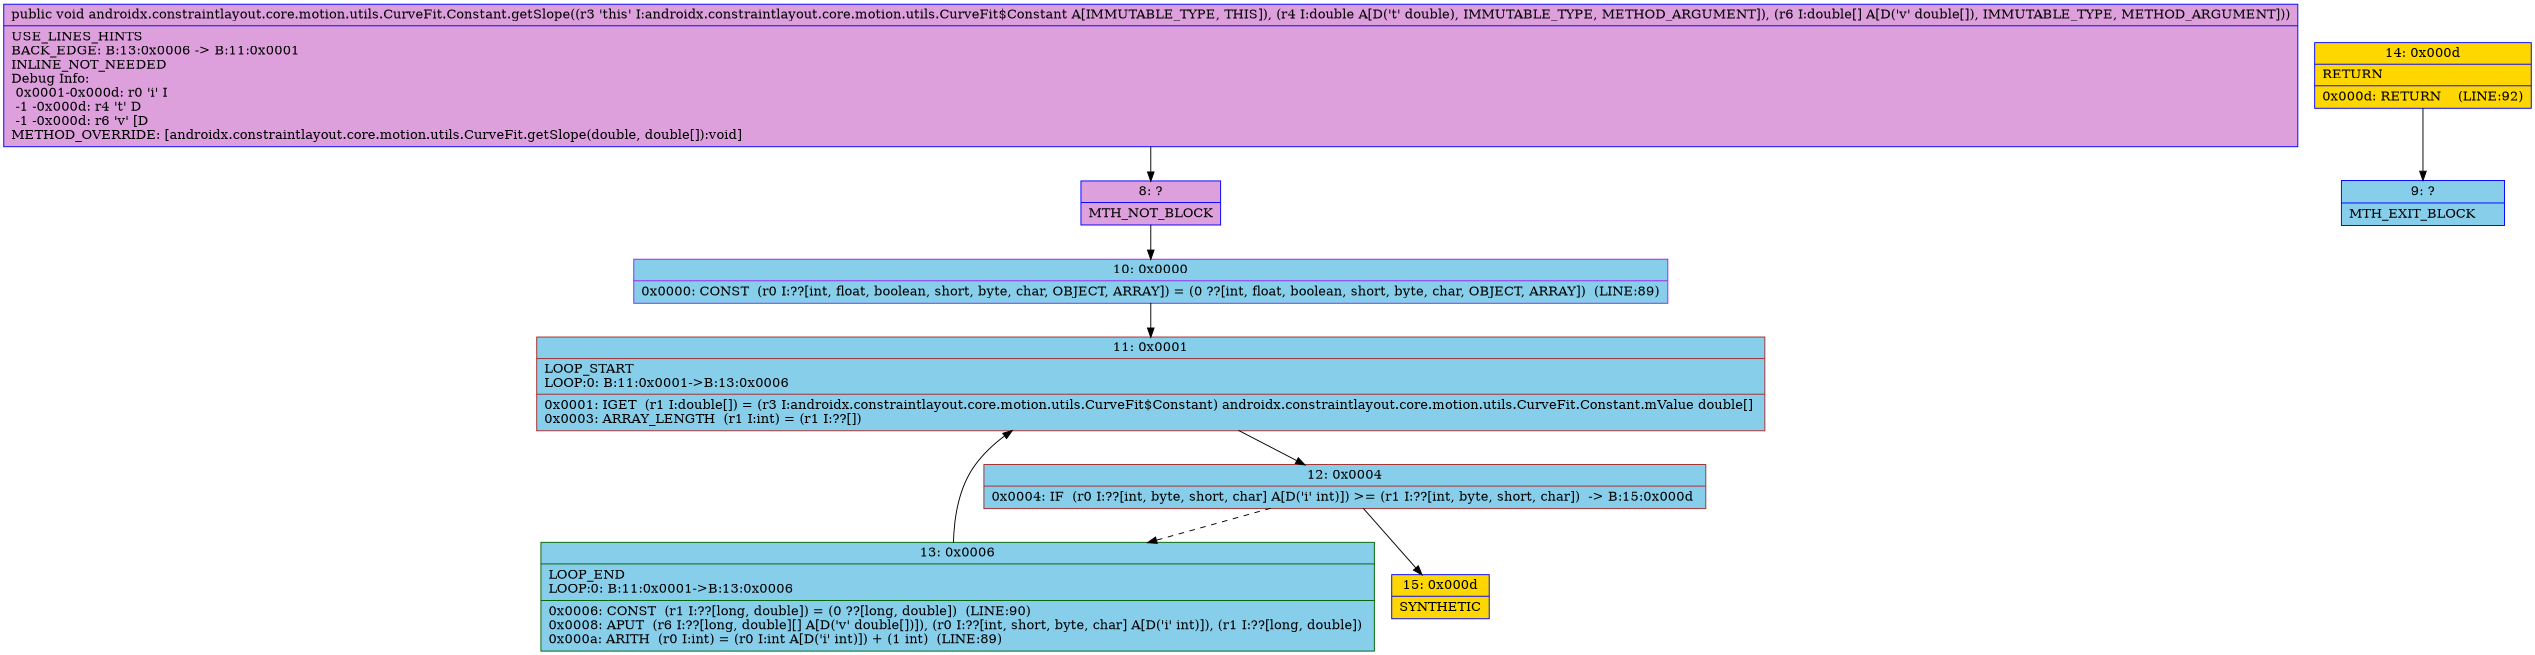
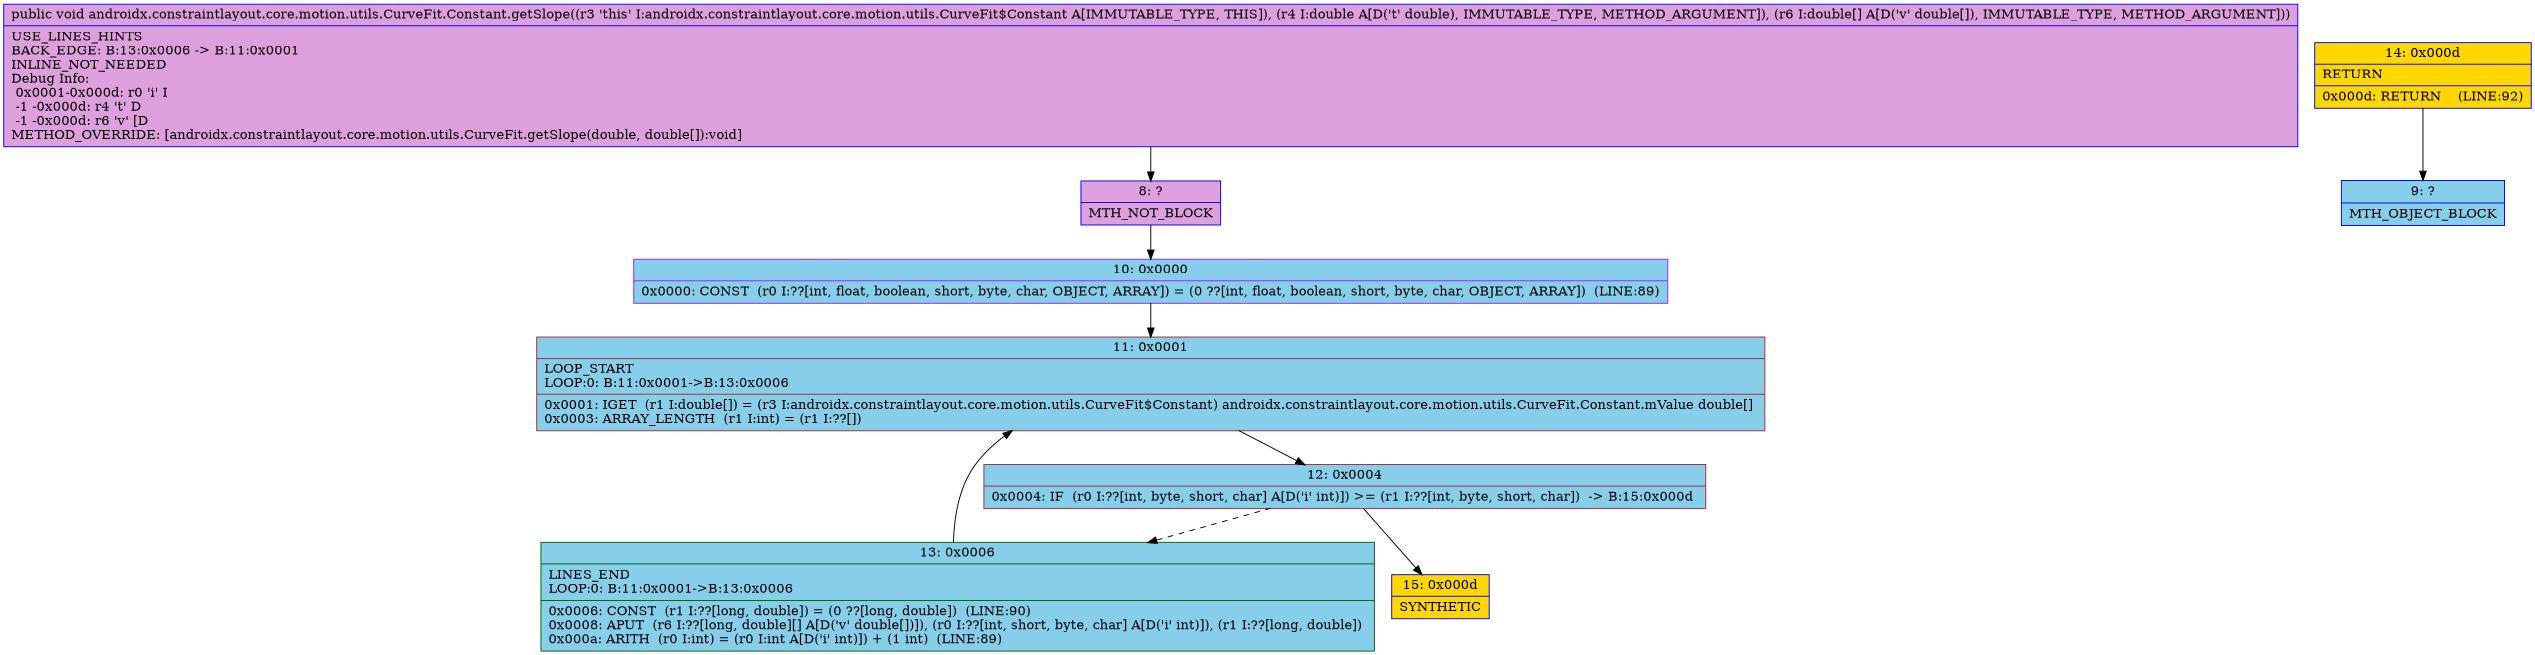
  digraph {
    node [color=blue fillcolor=skyblue shape=record style=filled]
    n1 [fillcolor=plum label="{8\:\ ?|MTH_NOT_BLOCK\l}"]
    n2 [color=purple label="{10\:\ 0x0000|0x0000: CONST  (r0 I:??[int, float, boolean, short, byte, char, OBJECT, ARRAY]) = (0 ??[int, float, boolean, short, byte, char, OBJECT, ARRAY])  (LINE:89)\l}"]
    n3 [color=brown label="{11\:\ 0x0001|LOOP_START\lLOOP:0: B:11:0x0001\-\>B:13:0x0006\l|0x0001: IGET  (r1 I:double[]) = (r3 I:androidx.constraintlayout.core.motion.utils.CurveFit$Constant) androidx.constraintlayout.core.motion.utils.CurveFit.Constant.mValue double[] \l0x0003: ARRAY_LENGTH  (r1 I:int) = (r1 I:??[]) \l}"]
    n4 [color=brown label="{12\:\ 0x0004|0x0004: IF  (r0 I:??[int, byte, short, char] A[D('i' int)]) \>= (r1 I:??[int, byte, short, char])  \-\> B:15:0x000d \l}"]
-   n5 [color=darkgreen label="{13\:\ 0x0006|LOOP_END\lLOOP:0: B:11:0x0001\-\>B:13:0x0006\l|0x0006: CONST  (r1 I:??[long, double]) = (0 ??[long, double])  (LINE:90)\l0x0008: APUT  (r6 I:??[long, double][] A[D('v' double[])]), (r0 I:??[int, short, byte, char] A[D('i' int)]), (r1 I:??[long, double]) \l0x000a: ARITH  (r0 I:int) = (r0 I:int A[D('i' int)]) + (1 int)  (LINE:89)\l}"]
+   n5 [color=darkgreen label="{13\:\ 0x0006|LINES_END\lLOOP:0: B:11:0x0001\-\>B:13:0x0006\l|0x0006: CONST  (r1 I:??[long, double]) = (0 ??[long, double])  (LINE:90)\l0x0008: APUT  (r6 I:??[long, double][] A[D('v' double[])]), (r0 I:??[int, short, byte, char] A[D('i' int)]), (r1 I:??[long, double]) \l0x000a: ARITH  (r0 I:int) = (r0 I:int A[D('i' int)]) + (1 int)  (LINE:89)\l}"]
    n6 [fillcolor=gold label="{15\:\ 0x000d|SYNTHETIC\l}"]
    n7 [fillcolor=gold label="{14\:\ 0x000d|RETURN\l|0x000d: RETURN    (LINE:92)\l}"]
-   n8 [label="{9\:\ ?|MTH_EXIT_BLOCK\l}"]
+   n8 [label="{9\:\ ?|MTH_OBJECT_BLOCK\l}"]
    n9 [fillcolor=plum label="{public void androidx.constraintlayout.core.motion.utils.CurveFit.Constant.getSlope((r3 'this' I:androidx.constraintlayout.core.motion.utils.CurveFit$Constant A[IMMUTABLE_TYPE, THIS]), (r4 I:double A[D('t' double), IMMUTABLE_TYPE, METHOD_ARGUMENT]), (r6 I:double[] A[D('v' double[]), IMMUTABLE_TYPE, METHOD_ARGUMENT]))  | USE_LINES_HINTS\lBACK_EDGE: B:13:0x0006 \-\> B:11:0x0001\lINLINE_NOT_NEEDED\lDebug Info:\l  0x0001\-0x000d: r0 'i' I\l  \-1 \-0x000d: r4 't' D\l  \-1 \-0x000d: r6 'v' [D\lMETHOD_OVERRIDE: [androidx.constraintlayout.core.motion.utils.CurveFit.getSlope(double, double[]):void]\l}"]
    n1 -> n2
    n2 -> n3
    n3 -> n4
    n4 -> n5 [style=dashed]
    n4 -> n6
    n5 -> n3
    n7 -> n8
    n9 -> n1
  }
